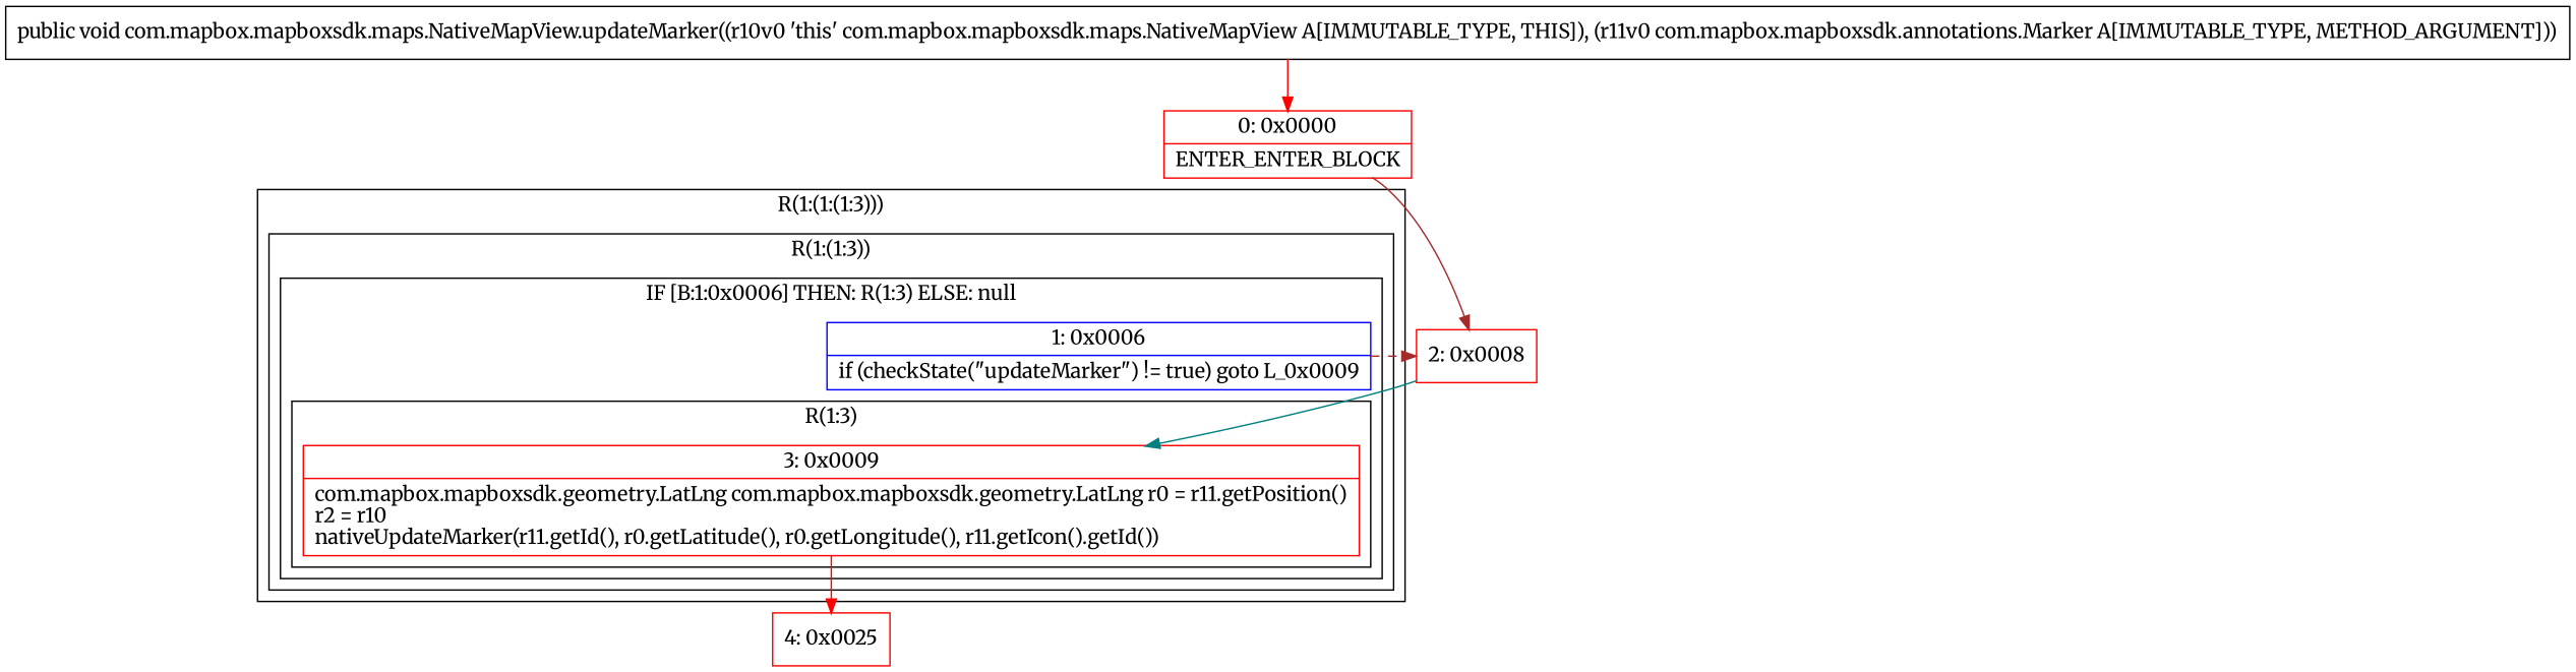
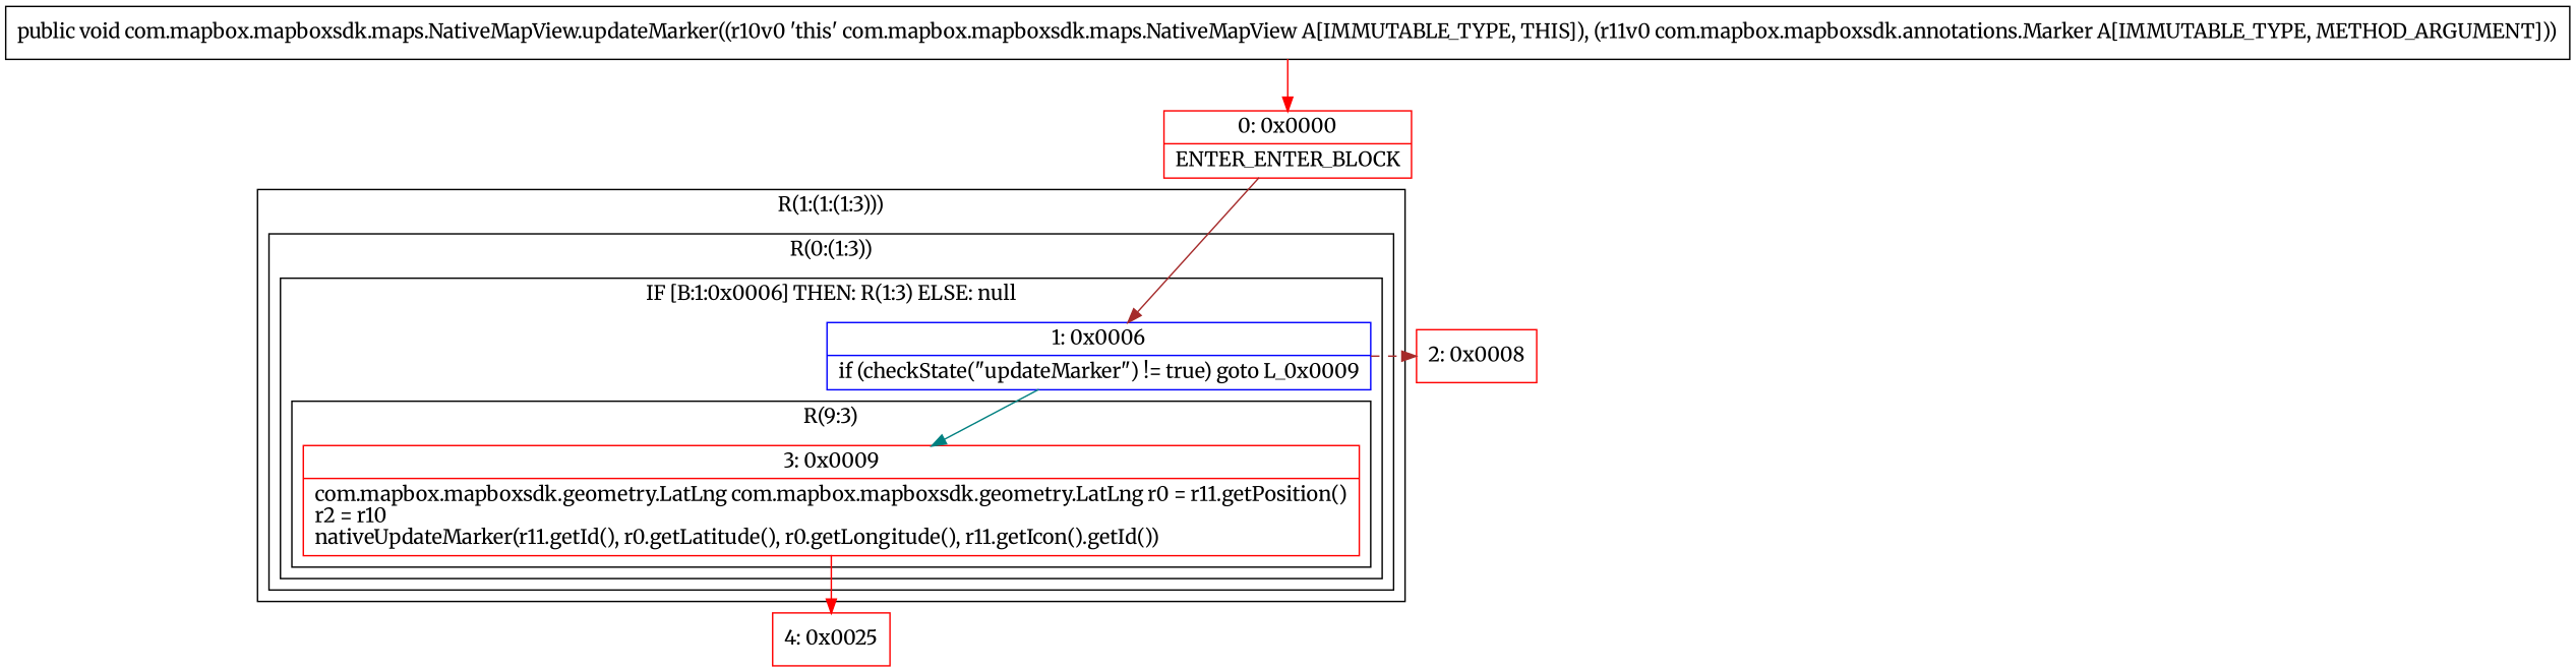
  digraph {
    fontname=Merriweather
    node [color=red fontname=Merriweather shape=record]
    edge [color=red fontname=Merriweather]
    n1 [label="{3\:\ 0x0009|com.mapbox.mapboxsdk.geometry.LatLng com.mapbox.mapboxsdk.geometry.LatLng r0 = r11.getPosition()\lr2 = r10\lnativeUpdateMarker(r11.getId(), r0.getLatitude(), r0.getLongitude(), r11.getIcon().getId())\l}"]
    n2 [color=blue label="{1\:\ 0x0006|if (checkState(\"updateMarker\") != true) goto L_0x0009\l}"]
    n3 [label="{4\:\ 0x0025}"]
    n4 [label="{2\:\ 0x0008}"]
    n5 [label="{0\:\ 0x0000|ENTER_ENTER_BLOCK\l}"]
    n6 [label="{public void com.mapbox.mapboxsdk.maps.NativeMapView.updateMarker((r10v0 'this' com.mapbox.mapboxsdk.maps.NativeMapView A[IMMUTABLE_TYPE, THIS]), (r11v0 com.mapbox.mapboxsdk.annotations.Marker A[IMMUTABLE_TYPE, METHOD_ARGUMENT])) }" color=""]
    subgraph cluster_1 {
      label="R(1:(1:(1:3)))"
      subgraph cluster_2 {
-       label="R(1:(1:3))"
+       label="R(0:(1:3))"
        subgraph cluster_3 {
          label="IF [B:1:0x0006] THEN: R(1:3) ELSE: null"
          n2
          subgraph cluster_4 {
-           label="R(1:3)"
+           label="R(9:3)"
            n1
          }
        }
      }
    }
    n1 -> n3
-   n4 -> n1 [color=teal]
+   n2 -> n1 [color=teal]
    n2 -> n4 [color=brown style=dashed]
-   n5 -> n4 [color=brown]
+   n5 -> n2 [color=brown]
    n6 -> n5
  }
